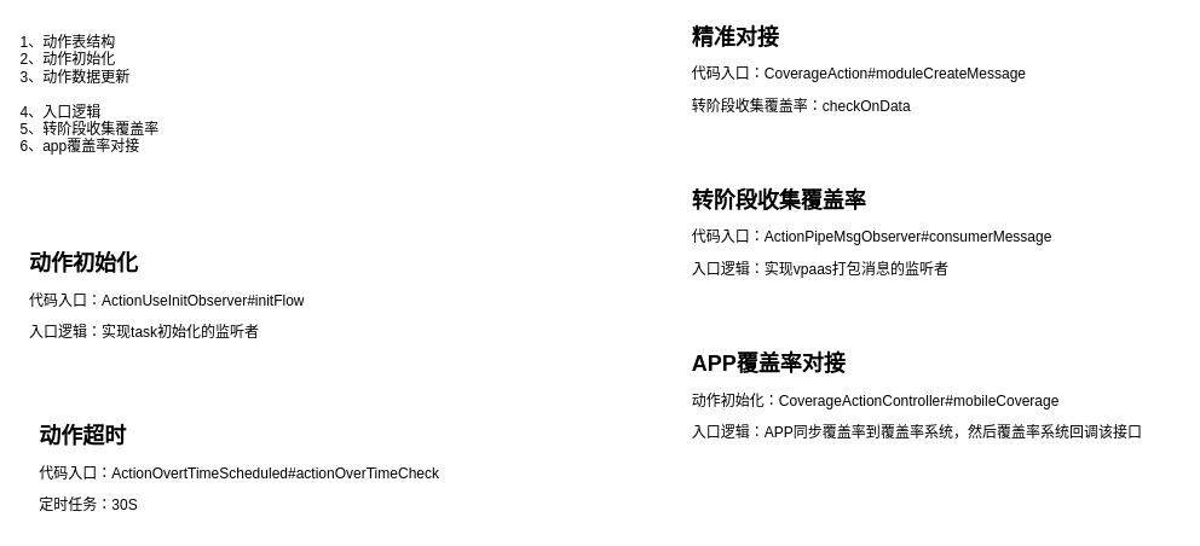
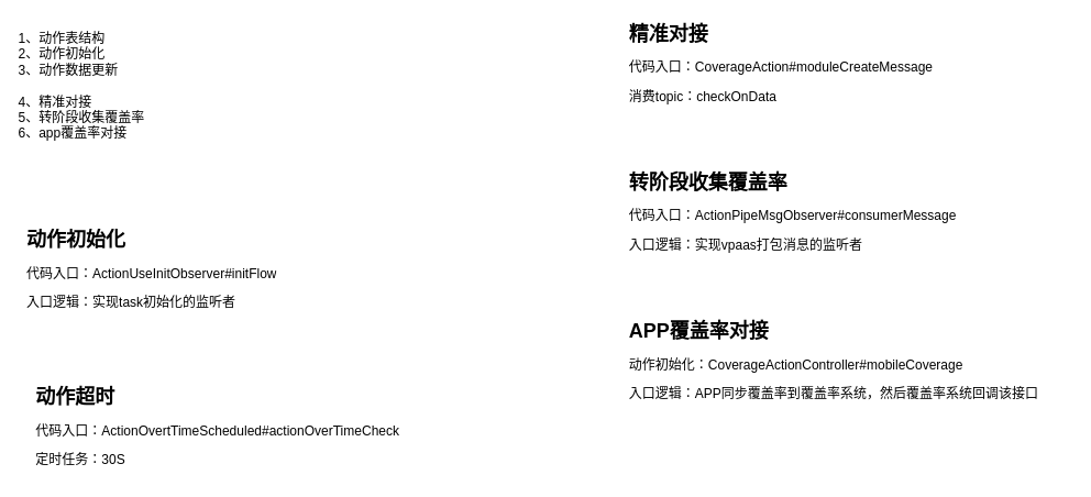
  <mxCell id="0" />
  <mxCell id="1" parent="0" />
- <mxCell id="2" value="&lt;div style=&quot;font-size: 16px;&quot;&gt;&lt;font style=&quot;font-size: 16px;&quot;&gt;1、动作表结构&lt;/font&gt;&lt;/div&gt;&lt;font style=&quot;font-size: 16px;&quot;&gt;2、动作初始化&lt;/font&gt;&lt;div style=&quot;font-size: 16px;&quot;&gt;&lt;font style=&quot;font-size: 16px;&quot;&gt;3、动作数据更新&lt;/font&gt;&lt;/div&gt;&lt;div style=&quot;font-size: 16px;&quot;&gt;&lt;font style=&quot;font-size: 16px;&quot;&gt;&lt;br&gt;&lt;/font&gt;&lt;/div&gt;&lt;div style=&quot;font-size: 16px;&quot;&gt;&lt;font style=&quot;font-size: 16px;&quot;&gt;4、入口逻辑&lt;/font&gt;&lt;/div&gt;&lt;div style=&quot;font-size: 16px;&quot;&gt;&lt;font style=&quot;font-size: 16px;&quot;&gt;5、转阶段收集覆盖率&lt;/font&gt;&lt;/div&gt;&lt;div style=&quot;font-size: 16px;&quot;&gt;&lt;font style=&quot;font-size: 16px;&quot;&gt;6、app覆盖率对接&lt;/font&gt;&lt;/div&gt;" style="text;html=1;align=left;verticalAlign=top;whiteSpace=wrap;rounded=0;" vertex="1" parent="1"><mxGeometry x="20" y="30" width="210" height="190" as="geometry" /></mxCell>
- <mxCell id="3" value="&lt;h1 style=&quot;margin-top: 0px;&quot;&gt;精准对接&lt;/h1&gt;&lt;p style=&quot;font-size: 16px;&quot;&gt;&lt;font style=&quot;font-size: 16px;&quot;&gt;代码入口：CoverageAction#moduleCreateMessage&lt;/font&gt;&lt;/p&gt;&lt;p style=&quot;font-size: 16px;&quot;&gt;&lt;font style=&quot;font-size: 16px;&quot;&gt;转阶段收集覆盖率：checkOnData&lt;/font&gt;&lt;/p&gt;" style="text;html=1;whiteSpace=wrap;overflow=hidden;rounded=0;" vertex="1" parent="1"><mxGeometry x="760" y="20" width="400" height="120" as="geometry" /></mxCell>
+ <mxCell id="2" value="&lt;div style=&quot;font-size: 16px;&quot;&gt;&lt;font style=&quot;font-size: 16px;&quot;&gt;1、动作表结构&lt;/font&gt;&lt;/div&gt;&lt;font style=&quot;font-size: 16px;&quot;&gt;2、动作初始化&lt;/font&gt;&lt;div style=&quot;font-size: 16px;&quot;&gt;&lt;font style=&quot;font-size: 16px;&quot;&gt;3、动作数据更新&lt;/font&gt;&lt;/div&gt;&lt;div style=&quot;font-size: 16px;&quot;&gt;&lt;font style=&quot;font-size: 16px;&quot;&gt;&lt;br&gt;&lt;/font&gt;&lt;/div&gt;&lt;div style=&quot;font-size: 16px;&quot;&gt;&lt;font style=&quot;font-size: 16px;&quot;&gt;4、精准对接&lt;/font&gt;&lt;/div&gt;&lt;div style=&quot;font-size: 16px;&quot;&gt;&lt;font style=&quot;font-size: 16px;&quot;&gt;5、转阶段收集覆盖率&lt;/font&gt;&lt;/div&gt;&lt;div style=&quot;font-size: 16px;&quot;&gt;&lt;font style=&quot;font-size: 16px;&quot;&gt;6、app覆盖率对接&lt;/font&gt;&lt;/div&gt;" style="text;html=1;align=left;verticalAlign=top;whiteSpace=wrap;rounded=0;" vertex="1" parent="1"><mxGeometry x="20" y="30" width="210" height="190" as="geometry" /></mxCell>
+ <mxCell id="3" value="&lt;h1 style=&quot;margin-top: 0px;&quot;&gt;精准对接&lt;/h1&gt;&lt;p style=&quot;font-size: 16px;&quot;&gt;&lt;font style=&quot;font-size: 16px;&quot;&gt;代码入口：CoverageAction#moduleCreateMessage&lt;/font&gt;&lt;/p&gt;&lt;p style=&quot;font-size: 16px;&quot;&gt;&lt;font style=&quot;font-size: 16px;&quot;&gt;消费topic：checkOnData&lt;/font&gt;&lt;/p&gt;" style="text;html=1;whiteSpace=wrap;overflow=hidden;rounded=0;" vertex="1" parent="1"><mxGeometry x="760" y="20" width="400" height="120" as="geometry" /></mxCell>
  <mxCell id="4" value="&lt;h1 style=&quot;margin-top: 0px;&quot;&gt;转阶段收集覆盖率&lt;/h1&gt;&lt;p style=&quot;font-size: 16px;&quot;&gt;&lt;font style=&quot;font-size: 16px;&quot;&gt;代码入口：ActionPipeMsgObserver#consumerMessage&lt;/font&gt;&lt;span style=&quot;color: rgba(0, 0, 0, 0); font-family: monospace; font-size: 0px; text-wrap: nowrap; background-color: initial;&quot;&gt;%3CmxGraphModel%3E%3Croot%3E%3CmxCell%20id%3D%220%22%2F%3E%3CmxCell%20id%3D%221%22%20parent%3D%220%22%2F%3E%3CmxCell%20id%3D%222%22%20value%3D%22%26lt%3Bh1%20style%3D%26quot%3Bmargin-top%3A%200px%3B%26quot%3B%26gt%3B%E7%B2%BE%E5%87%86%E5%AF%B9%E6%8E%A5%26lt%3B%2Fh1%26gt%3B%26lt%3Bp%20style%3D%26quot%3Bfont-size%3A%2016px%3B%26quot%3B%26gt%3B%26lt%3Bfont%20style%3D%26quot%3Bfont-size%3A%2016px%3B%26quot%3B%26gt%3B%E4%BB%A3%E7%A0%81%E5%85%A5%E5%8F%A3%EF%BC%9ACoverageAction%23moduleCreateMessage%26lt%3B%2Ffont%26gt%3B%26lt%3B%2Fp%26gt%3B%26lt%3Bp%20style%3D%26quot%3Bfont-size%3A%2016px%3B%26quot%3B%26gt%3B%26lt%3Bfont%20style%3D%26quot%3Bfont-size%3A%2016px%3B%26quot%3B%26gt%3B%E6%B6%88%E8%B4%B9topic%EF%BC%9AcheckOnData%26lt%3B%2Ffont%26gt%3B%26lt%3B%2Fp%26gt%3B%22%20style%3D%22text%3Bhtml%3D1%3BwhiteSpace%3Dwrap%3Boverflow%3Dhidden%3Brounded%3D0%3B%22%20vertex%3D%221%22%20parent%3D%221%22%3E%3CmxGeometry%20x%3D%22400%22%20y%3D%2280%22%20width%3D%22390%22%20height%3D%22140%22%20as%3D%22geometry%22%2F%3E%3C%2FmxCell%3E%3C%2Froot%3E%3C%2FmxGraphModel%3E&lt;/span&gt;&lt;/p&gt;&lt;p style=&quot;font-size: 16px;&quot;&gt;&lt;font style=&quot;font-size: 16px;&quot;&gt;入口逻辑：实现vpaas打包消息的监听者&lt;/font&gt;&lt;/p&gt;" style="text;html=1;whiteSpace=wrap;overflow=hidden;rounded=0;" vertex="1" parent="1"><mxGeometry x="760" y="200" width="450" height="120" as="geometry" /></mxCell>
  <mxCell id="5" value="&lt;h1 style=&quot;margin-top: 0px;&quot;&gt;APP覆盖率对接&lt;/h1&gt;&lt;p style=&quot;font-size: 16px;&quot;&gt;&lt;font style=&quot;font-size: 16px;&quot;&gt;动作初始化：CoverageActionController#mobileCoverage&lt;/font&gt;&lt;/p&gt;&lt;p style=&quot;font-size: 16px;&quot;&gt;&lt;font style=&quot;font-size: 16px;&quot;&gt;入口逻辑：APP同步覆盖率到覆盖率系统，然后覆盖率系统回调该接口&lt;/font&gt;&lt;/p&gt;" style="text;html=1;whiteSpace=wrap;overflow=hidden;rounded=0;" vertex="1" parent="1"><mxGeometry x="760" y="380" width="540" height="130" as="geometry" /></mxCell>
  <mxCell id="6" value="&lt;h1 style=&quot;margin-top: 0px;&quot;&gt;动作初始化&lt;/h1&gt;&lt;p style=&quot;font-size: 16px;&quot;&gt;&lt;font style=&quot;font-size: 16px;&quot;&gt;代码入口：ActionUseInitObserver#initFlow&lt;/font&gt;&lt;span style=&quot;color: rgba(0, 0, 0, 0); font-family: monospace; font-size: 0px; text-wrap: nowrap; background-color: initial;&quot;&gt;%3CmxGraphModel%3E%3Croot%3E%3CmxCell%20id%3D%220%22%2F%3E%3CmxCell%20id%3D%221%22%20parent%3D%220%22%2F%3E%3CmxCell%20id%3D%222%22%20value%3D%22%26lt%3Bh1%20style%3D%26quot%3Bmargin-top%3A%200px%3B%26quot%3B%26gt%3B%E8%BD%AC%E9%98%B6%E6%AE%B5%E6%94%B6%E9%9B%86%E8%A6%86%E7%9B%96%E7%8E%87%26lt%3B%2Fh1%26gt%3B%26lt%3Bp%20style%3D%26quot%3Bfont-size%3A%2016px%3B%26quot%3B%26gt%3B%26lt%3Bfont%20style%3D%26quot%3Bfont-size%3A%2016px%3B%26quot%3B%26gt%3B%E4%BB%A3%E7%A0%81%E5%85%A5%E5%8F%A3%EF%BC%9AActionPipeMsgObserver%23consumerMessage%26lt%3B%2Ffont%26gt%3B%26lt%3Bspan%20style%3D%26quot%3Bcolor%3A%20rgba(0%2C%200%2C%200%2C%200)%3B%20font-family%3A%20monospace%3B%20font-size%3A%200px%3B%20text-wrap%3A%20nowrap%3B%20background-color%3A%20initial%3B%26quot%3B%26gt%3B%253CmxGraphModel%253E%253Croot%253E%253CmxCell%2520id%253D%25220%2522%252F%253E%253CmxCell%2520id%253D%25221%2522%2520parent%253D%25220%2522%252F%253E%253CmxCell%2520id%253D%25222%2522%2520value%253D%2522%2526lt%253Bh1%2520style%253D%2526quot%253Bmargin-top%253A%25200px%253B%2526quot%253B%2526gt%253B%25E7%25B2%25BE%25E5%2587%2586%25E5%25AF%25B9%25E6%258E%25A5%2526lt%253B%252Fh1%2526gt%253B%2526lt%253Bp%2520style%253D%2526quot%253Bfont-size%253A%252016px%253B%2526quot%253B%2526gt%253B%2526lt%253Bfont%2520style%253D%2526quot%253Bfont-size%253A%252016px%253B%2526quot%253B%2526gt%253B%25E4%25BB%25A3%25E7%25A0%2581%25E5%2585%25A5%25E5%258F%25A3%25EF%25BC%259ACoverageAction%2523moduleCreateMessage%2526lt%253B%252Ffont%2526gt%253B%2526lt%253B%252Fp%2526gt%253B%2526lt%253Bp%2520style%253D%2526quot%253Bfont-size%253A%252016px%253B%2526quot%253B%2526gt%253B%2526lt%253Bfont%2520style%253D%2526quot%253Bfont-size%253A%252016px%253B%2526quot%253B%2526gt%253B%25E6%25B6%2588%25E8%25B4%25B9topic%25EF%25BC%259AcheckOnData%2526lt%253B%252Ffont%2526gt%253B%2526lt%253B%252Fp%2526gt%253B%2522%2520style%253D%2522text%253Bhtml%253D1%253BwhiteSpace%253Dwrap%253Boverflow%253Dhidden%253Brounded%253D0%253B%2522%2520vertex%253D%25221%2522%2520parent%253D%25221%2522%253E%253CmxGeometry%2520x%253D%2522400%2522%2520y%253D%252280%2522%2520width%253D%2522390%2522%2520height%253D%2522140%2522%2520as%253D%2522geometry%2522%252F%253E%253C%252FmxCell%253E%253C%252Froot%253E%253C%252FmxGraphModel%253E%26lt%3B%2Fspan%26gt%3B%26lt%3B%2Fp%26gt%3B%26lt%3Bp%20style%3D%26quot%3Bfont-size%3A%2016px%3B%26quot%3B%26gt%3B%26lt%3Bfont%20style%3D%26quot%3Bfont-size%3A%2016px%3B%26quot%3B%26gt%3B%E5%85%A5%E5%8F%A3%E9%80%BB%E8%BE%91%EF%BC%9A%E5%AE%9E%E7%8E%B0vpaas%E6%89%93%E5%8C%85%E6%B6%88%E6%81%AF%E7%9A%84%E7%9B%91%E5%90%AC%E8%80%85%26lt%3B%2Ffont%26gt%3B%26lt%3B%2Fp%26gt%3B%22%20style%3D%22text%3Bhtml%3D1%3BwhiteSpace%3Dwrap%3Boverflow%3Dhidden%3Brounded%3D0%3B%22%20vertex%3D%221%22%20parent%3D%221%22%3E%3CmxGeometry%20x%3D%22840%22%20y%3D%22250%22%20width%3D%22450%22%20height%3D%22120%22%20as%3D%22geometry%22%2F%3E%3C%2FmxCell%3E%3C%2Froot%3E%3C%2FmxGraphModel%3E&lt;/span&gt;&lt;span style=&quot;background-color: initial; color: rgba(0, 0, 0, 0); font-family: monospace; font-size: 0px; text-wrap: nowrap;&quot;&gt;%3CmxGraphModel%3E%3Croot%3E%3CmxCell%20id%3D%220%22%2F%3E%3CmxCell%20id%3D%221%22%20parent%3D%220%22%2F%3E%3CmxCell%20id%3D%222%22%20value%3D%22%26lt%3Bh1%20style%3D%26quot%3Bmargin-top%3A%200px%3B%26quot%3B%26gt%3B%E7%B2%BE%E5%87%86%E5%AF%B9%E6%8E%A5%26lt%3B%2Fh1%26gt%3B%26lt%3Bp%20style%3D%26quot%3Bfont-size%3A%2016px%3B%26quot%3B%26gt%3B%26lt%3Bfont%20style%3D%26quot%3Bfont-size%3A%2016px%3B%26quot%3B%26gt%3B%E4%BB%A3%E7%A0%81%E5%85%A5%E5%8F%A3%EF%BC%9ACoverageAction%23moduleCreateMessage%26lt%3B%2Ffont%26gt%3B%26lt%3B%2Fp%26gt%3B%26lt%3Bp%20style%3D%26quot%3Bfont-size%3A%2016px%3B%26quot%3B%26gt%3B%26lt%3Bfont%20style%3D%26quot%3Bfont-size%3A%2016px%3B%26quot%3B%26gt%3B%E6%B6%88%E8%B4%B9topic%EF%BC%9AcheckOnData%26lt%3B%2Ffont%26gt%3B%26lt%3B%2Fp%26gt%3B%22%20style%3D%22text%3Bhtml%3D1%3BwhiteSpace%3Dwrap%3Boverflow%3Dhidden%3Brounded%3D0%3B%22%20vertex%3D%221%22%20parent%3D%221%22%3E%3CmxGeometry%20x%3D%22400%22%20y%3D%2280%22%20width%3D%22390%22%20height%3D%22140%22%20as%3D%22geometry%22%2F%3E%3C%2FmxCell%3E%3C%2Froot%3E%3C%2FmxGraphModel%3E&lt;/span&gt;&lt;/p&gt;&lt;p style=&quot;font-size: 16px;&quot;&gt;&lt;font style=&quot;font-size: 16px;&quot;&gt;入口逻辑：实现task初始化的监听者&lt;/font&gt;&lt;/p&gt;" style="text;html=1;whiteSpace=wrap;overflow=hidden;rounded=0;" vertex="1" parent="1"><mxGeometry x="30" y="270" width="450" height="120" as="geometry" /></mxCell>
  <mxCell id="7" value="&lt;h1 style=&quot;margin-top: 0px;&quot;&gt;动作超时&lt;/h1&gt;&lt;p style=&quot;font-size: 16px;&quot;&gt;&lt;font style=&quot;font-size: 16px;&quot;&gt;代码入口：ActionOvertTimeScheduled#actionOverTimeCheck&lt;/font&gt;&lt;/p&gt;&lt;p style=&quot;font-size: 16px;&quot;&gt;定时任务：30S&lt;/p&gt;&lt;p style=&quot;font-size: 16px;&quot;&gt;&lt;span style=&quot;color: rgba(0, 0, 0, 0); font-family: monospace; font-size: 0px; text-wrap: nowrap; background-color: initial;&quot;&gt;%3CmxGraphModel%3E%3Croot%3E%3CmxCell%20id%3D%220%22%2F%3E%3CmxCell%20id%3D%221%22%20parent%3D%220%22%2F%3E%3CmxCell%20id%3D%222%22%20value%3D%22%26lt%3Bh1%20style%3D%26quot%3Bmargin-top%3A%200px%3B%26quot%3B%26gt%3B%E8%BD%AC%E9%98%B6%E6%AE%B5%E6%94%B6%E9%9B%86%E8%A6%86%E7%9B%96%E7%8E%87%26lt%3B%2Fh1%26gt%3B%26lt%3Bp%20style%3D%26quot%3Bfont-size%3A%2016px%3B%26quot%3B%26gt%3B%26lt%3Bfont%20style%3D%26quot%3Bfont-size%3A%2016px%3B%26quot%3B%26gt%3B%E4%BB%A3%E7%A0%81%E5%85%A5%E5%8F%A3%EF%BC%9AActionPipeMsgObserver%23consumerMessage%26lt%3B%2Ffont%26gt%3B%26lt%3Bspan%20style%3D%26quot%3Bcolor%3A%20rgba(0%2C%200%2C%200%2C%200)%3B%20font-family%3A%20monospace%3B%20font-size%3A%200px%3B%20text-wrap%3A%20nowrap%3B%20background-color%3A%20initial%3B%26quot%3B%26gt%3B%253CmxGraphModel%253E%253Croot%253E%253CmxCell%2520id%253D%25220%2522%252F%253E%253CmxCell%2520id%253D%25221%2522%2520parent%253D%25220%2522%252F%253E%253CmxCell%2520id%253D%25222%2522%2520value%253D%2522%2526lt%253Bh1%2520style%253D%2526quot%253Bmargin-top%253A%25200px%253B%2526quot%253B%2526gt%253B%25E7%25B2%25BE%25E5%2587%2586%25E5%25AF%25B9%25E6%258E%25A5%2526lt%253B%252Fh1%2526gt%253B%2526lt%253Bp%2520style%253D%2526quot%253Bfont-size%253A%252016px%253B%2526quot%253B%2526gt%253B%2526lt%253Bfont%2520style%253D%2526quot%253Bfont-size%253A%252016px%253B%2526quot%253B%2526gt%253B%25E4%25BB%25A3%25E7%25A0%2581%25E5%2585%25A5%25E5%258F%25A3%25EF%25BC%259ACoverageAction%2523moduleCreateMessage%2526lt%253B%252Ffont%2526gt%253B%2526lt%253B%252Fp%2526gt%253B%2526lt%253Bp%2520style%253D%2526quot%253Bfont-size%253A%252016px%253B%2526quot%253B%2526gt%253B%2526lt%253Bfont%2520style%253D%2526quot%253Bfont-size%253A%252016px%253B%2526quot%253B%2526gt%253B%25E6%25B6%2588%25E8%25B4%25B9topic%25EF%25BC%259AcheckOnData%2526lt%253B%252Ffont%2526gt%253B%2526lt%253B%252Fp%2526gt%253B%2522%2520style%253D%2522text%253Bhtml%253D1%253BwhiteSpace%253Dwrap%253Boverflow%253Dhidden%253Brounded%253D0%253B%2522%2520vertex%253D%25221%2522%2520parent%253D%25221%2522%253E%253CmxGeometry%2520x%253D%2522400%2522%2520y%253D%252280%2522%2520width%253D%2522390%2522%2520height%253D%2522140%2522%2520as%253D%2522geometry%2522%252F%253E%253C%252FmxCell%253E%253C%252Froot%253E%253C%252FmxGraphModel%253E%26lt%3B%2Fspan%26gt%3B%26lt%3B%2Fp%26gt%3B%26lt%3Bp%20style%3D%26quot%3Bfont-size%3A%2016px%3B%26quot%3B%26gt%3B%26lt%3Bfont%20style%3D%26quot%3Bfont-size%3A%2016px%3B%26quot%3B%26gt%3B%E5%85%A5%E5%8F%A3%E9%80%BB%E8%BE%91%EF%BC%9A%E5%AE%9E%E7%8E%B0vpaas%E6%89%93%E5%8C%85%E6%B6%88%E6%81%AF%E7%9A%84%E7%9B%91%E5%90%AC%E8%80%85%26lt%3B%2Ffont%26gt%3B%26lt%3B%2Fp%26gt%3B%22%20style%3D%22text%3Bhtml%3D1%3BwhiteSpace%3Dwrap%3Boverflow%3Dhidden%3Brounded%3D0%3B%22%20vertex%3D%221%22%20parent%3D%221%22%3E%3CmxGeometry%20x%3D%22840%22%20y%3D%22250%22%20width%3D%22450%22%20height%3D%22120%22%20as%3D%22geometry%22%2F%3E%3C%2FmxCell%3E%3C%2Froot%3E%3C%2FmxGraphModel%3E&lt;/span&gt;&lt;span style=&quot;background-color: initial; color: rgba(0, 0, 0, 0); font-family: monospace; font-size: 0px; text-wrap: nowrap;&quot;&gt;%3CmxGraphModel%3E%3Croot%3E%3CmxCell%20id%3D%220%22%2F%3E%3CmxCell%20id%3D%221%22%20parent%3D%220%22%2F%3E%3CmxCell%20id%3D%222%22%20value%3D%22%26lt%3Bh1%20style%3D%26quot%3Bmargin-top%3A%200px%3B%26quot%3B%26gt%3B%E7%B2%BE%E5%87%86%E5%AF%B9%E6%8E%A5%26lt%3B%2Fh1%26gt%3B%26lt%3Bp%20style%3D%26quot%3Bfont-size%3A%2016px%3B%26quot%3B%26gt%3B%26lt%3Bfont%20style%3D%26quot%3Bfont-size%3A%2016px%3B%26quot%3B%26gt%3B%E4%BB%A3%E7%A0%81%E5%85%A5%E5%8F%A3%EF%BC%9ACoverageAction%23moduleCreateMessage%26lt%3B%2Ffont%26gt%3B%26lt%3B%2Fp%26gt%3B%26lt%3Bp%20style%3D%26quot%3Bfont-size%3A%2016px%3B%26quot%3B%26gt%3B%26lt%3Bfont%20style%3D%26quot%3Bfont-size%3A%2016px%3B%26quot%3B%26gt%3B%E6%B6%88%E8%B4%B9topic%EF%BC%9AcheckOnData%26lt%3B%2Ffont%26gt%3B%26lt%3B%2Fp%26gt%3B%22%20style%3D%22text%3Bhtml%3D1%3BwhiteSpace%3Dwrap%3Boverflow%3Dhidden%3Brounded%3D0%3B%22%20vertex%3D%221%22%20parent%3D%221%22%3E%3CmxGeometry%20x%3D%22400%22%20y%3D%2280%22%20width%3D%22390%22%20height%3D%22140%22%20as%3D%22geometry%22%2F%3E%3C%2FmxCell%3E%3C%2Froot%3E%3C%2FmxGraphModel%3E&lt;/span&gt;&lt;/p&gt;" style="text;html=1;whiteSpace=wrap;overflow=hidden;rounded=0;" vertex="1" parent="1"><mxGeometry x="41" y="460" width="470" height="120" as="geometry" /></mxCell>
